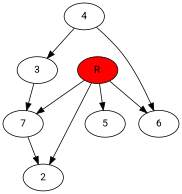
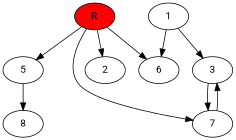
  digraph {
    fontname=Roboto
    node [fontname=Roboto]
    edge [fontname=Roboto]
    3
    7
-   4
+   4 [label=1]
    6
    5
+   8
    R [fillcolor="#ff0000" style=filled]
    2
    3 -> 7
-   7 -> 2
+   7 -> 3
    4 -> 3
    4 -> 6
+   5 -> 8
    R -> 7
    R -> 6
    R -> 5
    R -> 2
  }
